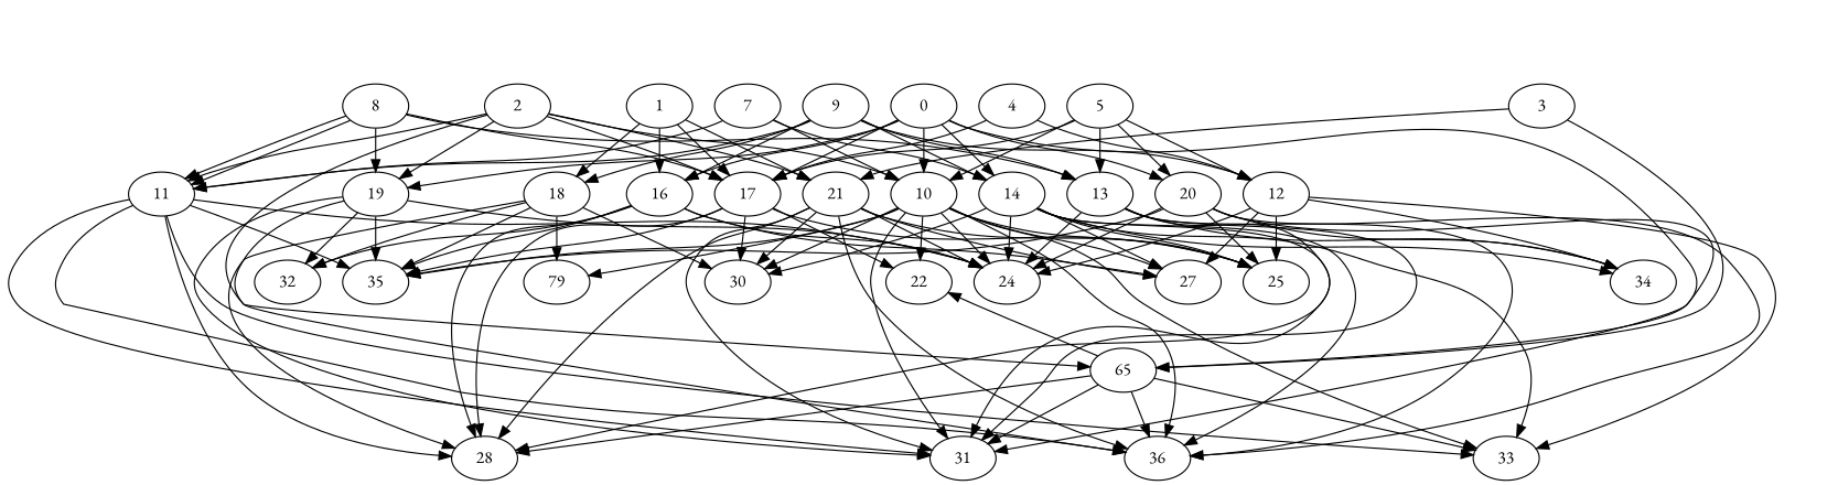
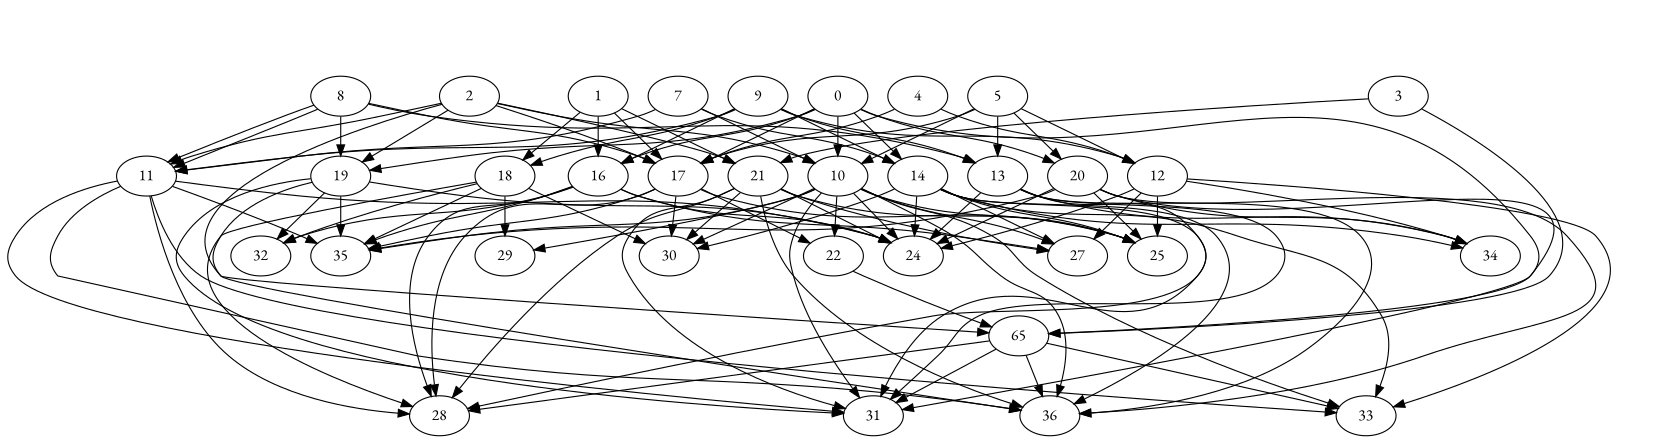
  digraph {
    fontname="EB Garamond"
    node [alpha=0.07 fontname="EB Garamond"]
    edge [fontname="EB Garamond"]
    1 [alpha=0.00 expect_size=18316797529547944]
    16 [alpha=0.11 expect_size=258844143728997]
    17 [alpha=0.10 expect_size=182651308694770286592]
    18 [alpha=0.20 expect_size=104966830931121799168]
    21 [alpha=0.03 expect_size=12428339545099920]
    24 [alpha=0.12 expect_size=1670189989590586]
    27 [alpha=0.13 expect_size=14684774074274545664]
    35 [alpha=0.03 expect_size=4275287740948934]
    28 [alpha=0.12 expect_size=1080188935314533376]
    32 [alpha=0.16 expect_size=1478585719967060480]
    22 [alpha=0.13 expect_size=753659033204792754176]
    25 [expect_size=598450035514705]
    30 [alpha=0.08 expect_size=20602419881591936]
-   29 [alpha=0.04 expect_size=17115064643008068 label=79]
+   29 [alpha=0.04 expect_size=17115064643008068]
    31 [alpha=0.14 expect_size=384634114387166101504]
    36 [alpha=0.11 expect_size=63195077909831584]
    2 [alpha=0.08 expect_size=10662084997822890]
    10 [alpha=0.05 expect_size=12931873299616497664]
    11 [expect_size=837133061753491423232]
    n20 [alpha=0.18 expect_size=2266076489675830198272 label=65]
    19 [alpha=0.17 expect_size=30520001367156088]
    33 [alpha=0.15 expect_size=158319062385991072]
    3 [expect_size=10345710372668833792]
    4 [alpha=0.11 expect_size=20972157089776560]
    12 [alpha=0.20 expect_size=615258236825613824]
    34 [alpha=0.06 expect_size=103093533266497888]
    5 [alpha=0.09 expect_size=42299021869801537536]
    13 [alpha=0.08 expect_size=1307155639216765927424]
    20 [alpha=0.06 expect_size=6613353296853157]
    n30 [alpha=0.05 expect_size=4909000070238320 label=0]
    14 [expect_size=9026984702014648]
    7 [alpha=0.10 expect_size=34086116614238208]
    8 [alpha=0.18 expect_size=2522588217999884288]
    9 [alpha=0.20 expect_size=458702613067100848128]
    1 -> 16
    1 -> 17
    1 -> 18
    1 -> 21
    16 -> 24
    16 -> 27
    16 -> 35
    16 -> 28
    16 -> 32
    17 -> 35
    17 -> 28
    17 -> 22
    17 -> 25
    17 -> 30
    18 -> 35
    18 -> 28
    18 -> 32
    18 -> 30
    18 -> 29
    21 -> 24
    21 -> 27
    21 -> 28
    21 -> 25
    21 -> 30
    21 -> 31
    21 -> 36
    2 -> 17
    2 -> 21
    2 -> 10
    2 -> 11
    2 -> n20
    2 -> 19
    10 -> 24
    10 -> 27
    10 -> 35
    10 -> 22
    10 -> 25
    10 -> 30
    10 -> 29
    10 -> 31
    10 -> 36
    10 -> 33
    11 -> 24
    11 -> 35
    11 -> 28
    11 -> 31
    11 -> 36
    11 -> 33
    n20 -> 28
-   n20 -> 22
+   22 -> n20
    n20 -> 31
    n20 -> 36
    n20 -> 33
    19 -> 24
    19 -> 35
    19 -> 32
    19 -> 31
    19 -> 36
    3 -> 21
    3 -> n20
    4 -> 17
    4 -> 12
    12 -> 24
    12 -> 27
    12 -> 25
    12 -> 33
    12 -> 34
    5 -> 17
    5 -> 10
    5 -> 12
    5 -> 13
    5 -> 20
    13 -> 24
    13 -> 28
    13 -> 31
    13 -> 36
    13 -> 34
    20 -> 24
    20 -> 35
    20 -> 25
    20 -> 31
    20 -> 36
    20 -> 34
    n30 -> 16
    n30 -> 17
    n30 -> 10
    n30 -> n20
    n30 -> 19
    n30 -> 20
    n30 -> 14
    14 -> 24
    14 -> 27
    14 -> 25
    14 -> 30
    14 -> 31
    14 -> 36
    14 -> 33
    14 -> 34
    7 -> 10
    7 -> 11
    7 -> 14
    8 -> 17
    8 -> 11
    8 -> 11
    8 -> 19
    8 -> 13
    9 -> 16
    9 -> 18
    9 -> 11
    9 -> 12
    9 -> 13
    9 -> 14
  }
